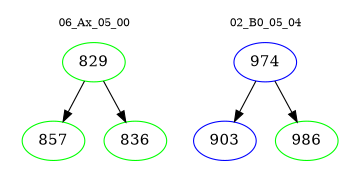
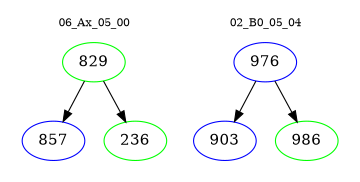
  digraph {
    node [color=green]
    edge [color=black]
    n1 [label=829]
-   n2 [label=857]
-   n3 [label=836]
-   n4 [color=blue label=974]
+   n2 [color=blue label=857]
+   n3 [label=236]
+   n4 [color=blue label=976]
    n5 [color=blue label=903]
    n6 [label=986]
    subgraph cluster_1 {
      color=white
      fontsize=10
      label="06_Ax_05_00"
      n1
      n2
      n3
    }
    subgraph cluster_2 {
      color=white
      fontsize=10
      label="02_B0_05_04"
      n4
      n5
      n6
    }
    n1 -> n2
    n1 -> n3
    n4 -> n5
    n4 -> n6
  }
